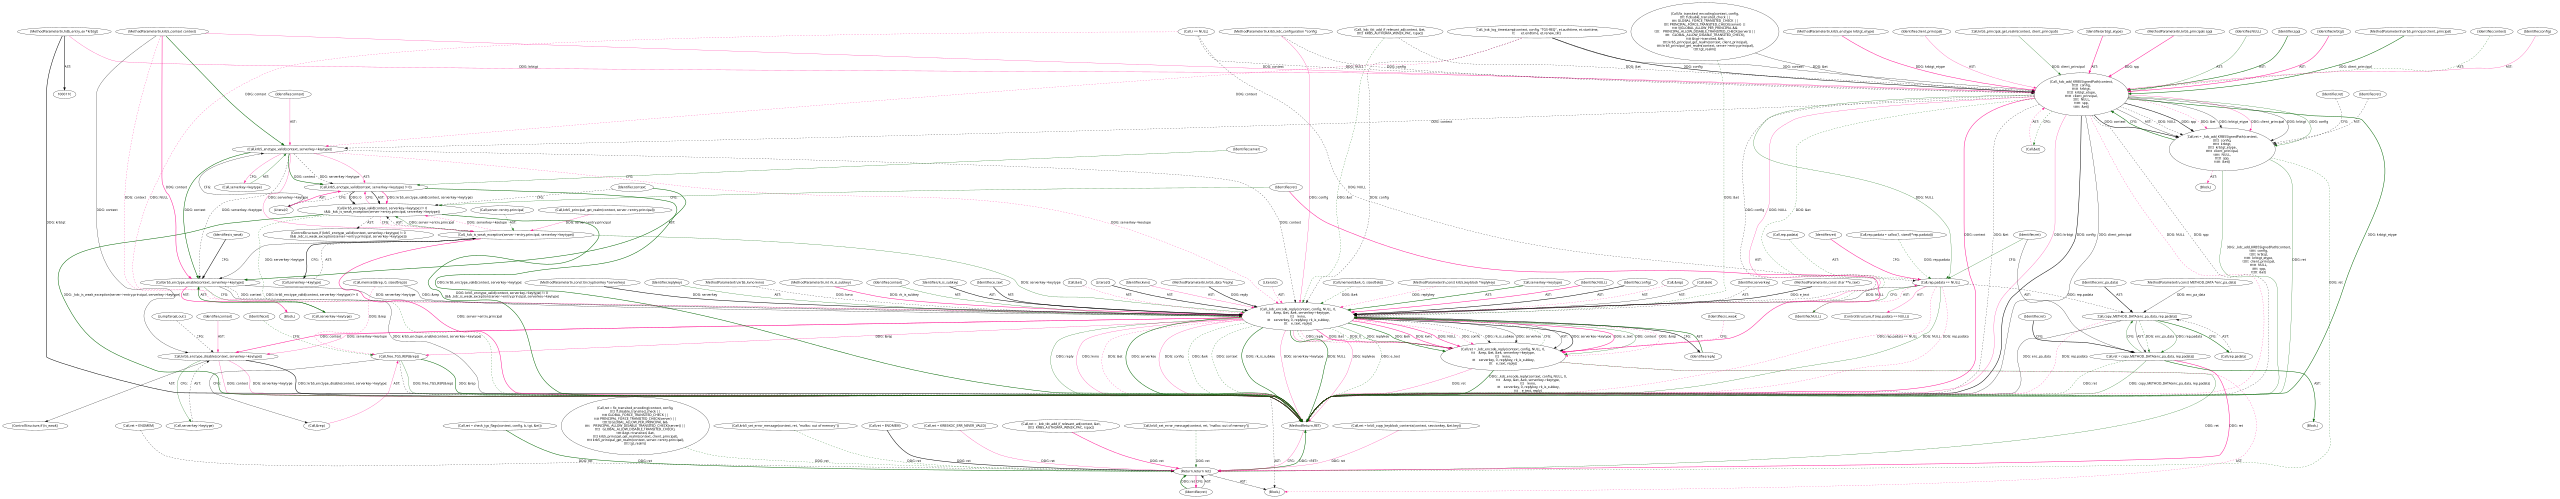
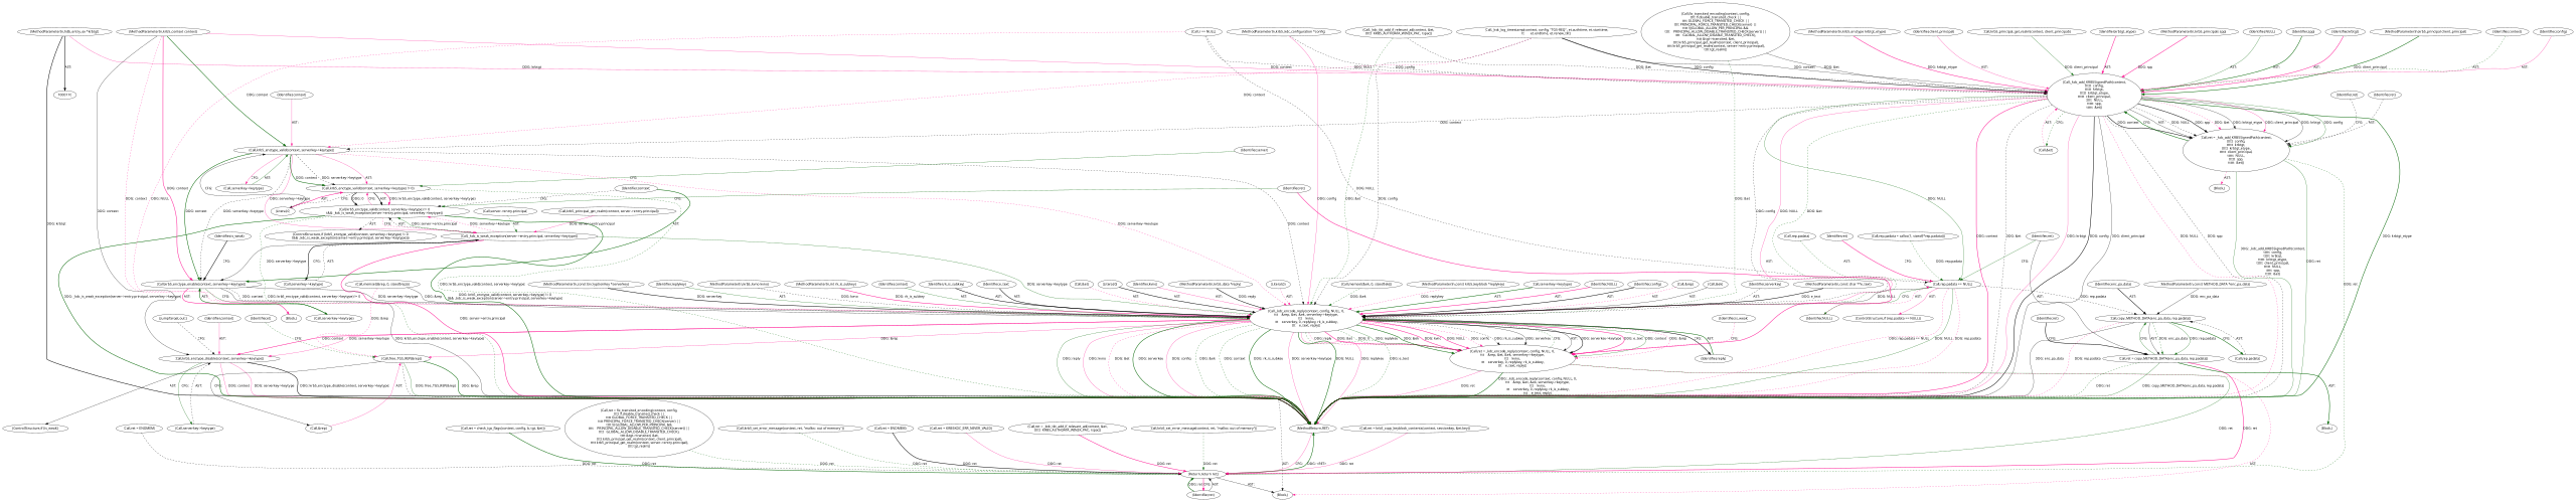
  digraph {
    fontname="Noto Sans"
    node [fontname="Noto Sans"]
    edge [color=deeppink fontname="Noto Sans" style=solid]
    n1 [label="(MethodParameterIn,hdb_entry_ex *krbtgt)"]
    n2 [label="(Call,_kdc_add_KRB5SignedPath(context,\n\t\t\t\t\t  config,\n\t\t\t\t\t  krbtgt,\n\t\t\t\t\t  krbtgt_etype,\n\t\t\t\t\t  client_principal,\n\t\t\t\t\t  NULL,\n\t\t\t\t\t  spp,\n\t\t\t\t\t  &et))"]
    n3 [label="(MethodReturn,RET)"]
    1000110
    n5 [label="(Call,ret = _kdc_add_KRB5SignedPath(context,\n\t\t\t\t\t  config,\n\t\t\t\t\t  krbtgt,\n\t\t\t\t\t  krbtgt_etype,\n\t\t\t\t\t  client_principal,\n\t\t\t\t\t  NULL,\n\t\t\t\t\t  spp,\n\t\t\t\t\t  &et))"]
    n6 [label="(Call,rep.padata == NULL)"]
    n7 [label="(Call,_kdc_encode_reply(context, config, NULL, 0,\n\t\t\t    &rep, &et, &ek, serverkey->keytype,\n\t\t\t    kvno,\n\t\t\t    serverkey, 0, replykey, rk_is_subkey,\n\t\t\t    e_text, reply))"]
    n8 [label="(Call,krb5_enctype_valid(context, serverkey->keytype))"]
    n9 [label="(Call,&et)"]
    n10 [label="(Return,return ret;)"]
    n11 [label="(Block,)"]
    n12 [label="(Call,copy_METHOD_DATA(enc_pa_data, rep.padata))"]
    n13 [label="(Identifier,NULL)"]
    n14 [label="(ControlStructure,if (rep.padata == NULL))"]
    n15 [label="(Call,ret = _kdc_encode_reply(context, config, NULL, 0,\n\t\t\t    &rep, &et, &ek, serverkey->keytype,\n\t\t\t    kvno,\n\t\t\t    serverkey, 0, replykey, rk_is_subkey,\n\t\t\t    e_text, reply))"]
    n16 [label="(Call,krb5_enctype_disable(context, serverkey->keytype))"]
    n17 [label="(Call,free_TGS_REP(&rep))"]
    n18 [label="(Identifier,reply)"]
    n19 [label="(Call,krb5_enctype_valid(context, serverkey->keytype) != 0)"]
    n20 [label="(Call,_kdc_is_weak_exception(server->entry.principal, serverkey->keytype))"]
    n21 [label="(Call,krb5_enctype_enable(context, serverkey->keytype))"]
    n22 [label="(Call,serverkey->keytype)"]
    n23 [label="(Block,)"]
    n24 [label="(Identifier,ret)"]
    n25 [label="(Call,ret = copy_METHOD_DATA(enc_pa_data, rep.padata))"]
    n26 [label="(Call,rep.padata)"]
    n27 [label="(Block,)"]
    n28 [label="(ControlStructure,if (is_weak))"]
    n29 [label="(Call,serverkey->keytype)"]
    n30 [label="(Call,&rep)"]
    n31 [label="(Call,krb5_enctype_valid(context, serverkey->keytype) != 0\n\t&& _kdc_is_weak_exception(server->entry.principal, serverkey->keytype))"]
    n32 [label="(Literal,0)"]
    n33 [label="(Call,serverkey->keytype)"]
    n34 [label="(Block,)"]
    n35 [label="(Call,serverkey->keytype)"]
    n36 [label="(ControlStructure,if (krb5_enctype_valid(context, serverkey->keytype) != 0\n\t&& _kdc_is_weak_exception(server->entry.principal, serverkey->keytype)))"]
    n37 [label="(Call,ret = krb5_copy_keyblock_contents(context, sessionkey, &et.key))"]
    n38 [label="(Identifier,krbtgt_etype)"]
    n39 [label="(MethodParameterIn,const METHOD_DATA *enc_pa_data)"]
    n40 [label="(MethodParameterIn,krb5_principals spp)"]
    n41 [label="(Literal,0)"]
    n42 [label="(Call,memset(&ek, 0, sizeof(ek)))"]
    n43 [label="(MethodParameterIn,const krb5_keyblock *replykey)"]
    n44 [label="(Call,ret = ENOMEM)"]
    n45 [label="(Call,serverkey->keytype)"]
    n46 [label="(Call,memset(&rep, 0, sizeof(rep)))"]
    n47 [label="(Call,ret = check_tgs_flags(context, config, b, tgt, &et))"]
    n48 [label="(Identifier,is_weak)"]
    n49 [label="(Call,fix_transited_encoding(context, config,\n\t\t\t\t !f.disable_transited_check ||\n\t\t\t\t GLOBAL_FORCE_TRANSITED_CHECK ||\n\t\t\t\t PRINCIPAL_FORCE_TRANSITED_CHECK(server) ||\n\t\t\t\t !((GLOBAL_ALLOW_PER_PRINCIPAL &&\n\t\t\t\t    PRINCIPAL_ALLOW_DISABLE_TRANSITED_CHECK(server)) ||\n\t\t\t\t   GLOBAL_ALLOW_DISABLE_TRANSITED_CHECK),\n \t\t\t\t &tgt->transited, &et,\n \t\t\t\t krb5_principal_get_realm(context, client_principal),\n \t\t\t\t krb5_principal_get_realm(context, server->entry.principal),\n\t\t\t\t tgt_realm))"]
    n50 [label="(Call,ret = fix_transited_encoding(context, config,\n\t\t\t\t !f.disable_transited_check ||\n\t\t\t\t GLOBAL_FORCE_TRANSITED_CHECK ||\n\t\t\t\t PRINCIPAL_FORCE_TRANSITED_CHECK(server) ||\n\t\t\t\t !((GLOBAL_ALLOW_PER_PRINCIPAL &&\n\t\t\t\t    PRINCIPAL_ALLOW_DISABLE_TRANSITED_CHECK(server)) ||\n\t\t\t\t   GLOBAL_ALLOW_DISABLE_TRANSITED_CHECK),\n \t\t\t\t &tgt->transited, &et,\n \t\t\t\t krb5_principal_get_realm(context, client_principal),\n \t\t\t\t krb5_principal_get_realm(context, server->entry.principal),\n\t\t\t\t tgt_realm))"]
    n51 [label="(Identifier,NULL)"]
    n52 [label="(Identifier,context)"]
    n53 [label="(Identifier,NULL)"]
    n54 [label="(Identifier,ret)"]
    n55 [label="(Identifier,spp)"]
    n56 [label="(Identifier,config)"]
    n57 [label="(Call,&rep)"]
    n58 [label="(Identifier,krbtgt)"]
    n59 [label="(Call,_kdc_log_timestamp(context, config, \"TGS-REQ\", et.authtime, et.starttime,\n\t\t       et.endtime, et.renew_till))"]
    n60 [label="(Identifier,context)"]
    n61 [label="(MethodParameterIn,krb5_principal client_principal)"]
    n62 [label="(Identifier,context)"]
    n63 [label="(Call,krb5_set_error_message(context, ret, \"malloc: out of memory\"))"]
    n64 [label="(Call,&ek)"]
    n65 [label="(Identifier,et)"]
    n66 [label="(Call,r == NULL)"]
    n67 [label="(MethodParameterIn,krb5_context context)"]
    n68 [label="(Identifier,serverkey)"]
    n69 [label="(Call,ret = ENOMEM)"]
    n70 [label="(Call,server->entry.principal)"]
    n71 [label="(MethodParameterIn,const char **e_text)"]
    n72 [label="(Identifier,ret)"]
    n73 [label="(Identifier,ret)"]
    n74 [label="(Identifier,config)"]
    n75 [label="(Call,ret = KRB5KDC_ERR_NEVER_VALID)"]
    n76 [label="(Identifier,context)"]
    n77 [label="(Identifier,enc_pa_data)"]
    n78 [label="(Call,ret = _kdc_tkt_add_if_relevant_ad(context, &et,\n\t\t\t\t\t  KRB5_AUTHDATA_WIN2K_PAC, rspac))"]
    n79 [label="(MethodParameterIn,krb5_kdc_configuration *config)"]
    n80 [label="(Call,rep.padata)"]
    n81 [label="(Call,krb5_set_error_message(context, ret, \"malloc: out of memory\"))"]
    n82 [label="(MethodParameterIn,krb5_enctype krbtgt_etype)"]
    n83 [label="(MethodParameterIn,const EncryptionKey *serverkey)"]
    n84 [label="(Identifier,client_principal)"]
    n85 [label="(Identifier,replykey)"]
    n86 [label="(MethodParameterIn,krb5_kvno kvno)"]
    n87 [label="(MethodParameterIn,int rk_is_subkey)"]
    n88 [label="(Identifier,context)"]
    n89 [label="(Identifier,ret)"]
    n90 [label="(Identifier,rk_is_subkey)"]
    n91 [label="(JumpTarget,out:)"]
    n92 [label="(Call,rep.padata = calloc(1, sizeof(*rep.padata)))"]
    n93 [label="(Identifier,ret)"]
    n94 [label="(Call,krb5_principal_get_realm(context, server->entry.principal))"]
    n95 [label="(Identifier,server)"]
    n96 [label="(Identifier,e_text)"]
    n97 [label="(Call,_kdc_tkt_add_if_relevant_ad(context, &et,\n\t\t\t\t\t  KRB5_AUTHDATA_WIN2K_PAC, rspac))"]
    n98 [label="(Call,&et)"]
    n99 [label="(Identifier,ret)"]
    n100 [label="(Call,krb5_principal_get_realm(context, client_principal))"]
    n101 [label="(Literal,0)"]
    n102 [label="(Identifier,kvno)"]
    n103 [label="(Identifier,is_weak)"]
    n104 [label="(MethodParameterIn,krb5_data *reply)"]
    n1 -> n2 [label="DDG: krbtgt"]
    n1 -> n3 [color=black label="DDG: krbtgt" style=bold]
    n1 -> 1000110 [color=black label="AST: " style=bold]
    n2 -> n3 [color=darkgreen label="DDG: krbtgt_etype" style=bold]
    n2 -> n3 [label="DDG: context" style=bold]
    n2 -> n3 [color=black label="DDG: &et" style=dashed]
    n2 -> n3 [label="DDG: krbtgt"]
    n2 -> n3 [color=black label="DDG: config" style=bold]
    n2 -> n3 [color=black label="DDG: client_principal"]
    n2 -> n3 [label="DDG: NULL" style=dashed]
    n2 -> n3 [color=black label="DDG: spp" style=dashed]
    n2 -> n5 [color=black label="AST: "]
    n2 -> n5 [color=black label="DDG: NULL" style=dashed]
    n2 -> n5 [color=black label="DDG: spp" style=bold]
    n2 -> n5 [label="DDG: &et" style=dashed]
    n2 -> n5 [color=black label="DDG: krbtgt_etype"]
    n2 -> n5 [label="DDG: client_principal"]
    n2 -> n5 [color=black label="DDG: krbtgt"]
    n2 -> n5 [color=darkgreen label="DDG: config"]
    n2 -> n5 [color=black label="DDG: context" style=bold]
    n2 -> n6 [color=darkgreen label="DDG: NULL"]
    n2 -> n7 [color=black label="DDG: config" style=dashed]
    n2 -> n7 [label="DDG: NULL"]
    n2 -> n7 [color=darkgreen label="DDG: &et" style=dashed]
    n2 -> n8 [color=black label="DDG: context" style=dashed]
    n2 -> n9 [color=darkgreen label="CFG: " style=dashed]
    n3 -> n10 [label="CFG: "]
    n5 -> n2 [color=darkgreen label="CFG: " style=bold]
    n5 -> n3 [color=darkgreen label="DDG: ret"]
    n5 -> n3 [color=darkgreen label="DDG: _kdc_add_KRB5SignedPath(context,\n\t\t\t\t\t  config,\n\t\t\t\t\t  krbtgt,\n\t\t\t\t\t  krbtgt_etype,\n\t\t\t\t\t  client_principal,\n\t\t\t\t\t  NULL,\n\t\t\t\t\t  spp,\n\t\t\t\t\t  &et)"]
    n5 -> n10 [color=darkgreen label="DDG: ret" style=dashed]
    n5 -> n11 [label="AST: " style=dashed]
    n6 -> n3 [label="DDG: rep.padata == NULL" style=dashed]
    n6 -> n3 [color=darkgreen label="DDG: NULL"]
    n6 -> n3 [label="DDG: rep.padata" style=dashed]
    n6 -> n7 [color=black label="DDG: NULL"]
    n6 -> n12 [color=black label="DDG: rep.padata" style=dashed]
    n6 -> n13 [color=darkgreen label="CFG: "]
    n6 -> n14 [label="AST: "]
    n7 -> n3 [label="DDG: replykey"]
    n7 -> n3 [color=darkgreen label="DDG: e_text" style=dashed]
    n7 -> n3 [color=darkgreen label="DDG: reply"]
    n7 -> n3 [label="DDG: kvno"]
    n7 -> n3 [label="DDG: &et" style=dashed]
    n7 -> n3 [color=darkgreen label="DDG: serverkey" style=bold]
    n7 -> n3 [label="DDG: config"]
    n7 -> n3 [color=darkgreen label="DDG: &ek" style=dashed]
    n7 -> n3 [color=darkgreen label="DDG: context" style=dashed]
    n7 -> n3 [color=darkgreen label="DDG: rk_is_subkey" style=bold]
    n7 -> n3 [label="DDG: serverkey->keytype"]
    n7 -> n3 [color=darkgreen label="DDG: NULL" style=bold]
    n7 -> n15 [color=black label="AST: "]
    n7 -> n15 [color=black label="DDG: serverkey->keytype" style=bold]
    n7 -> n15 [label="DDG: e_text" style=bold]
    n7 -> n15 [color=darkgreen label="DDG: context"]
    n7 -> n15 [label="DDG: &rep" style=dashed]
    n7 -> n15 [label="DDG: reply" style=dashed]
    n7 -> n15 [label="DDG: &et" style=bold]
    n7 -> n15 [color=darkgreen label="DDG: 0" style=dashed]
    n7 -> n15 [color=darkgreen label="DDG: replykey"]
    n7 -> n15 [color=darkgreen label="DDG: &ek" style=bold]
    n7 -> n15 [label="DDG: kvno" style=bold]
    n7 -> n15 [label="DDG: NULL" style=bold]
    n7 -> n15 [label="DDG: config" style=dashed]
    n7 -> n15 [color=black label="DDG: rk_is_subkey" style=dashed]
    n7 -> n15 [color=black label="DDG: serverkey"]
    n7 -> n16 [label="DDG: context" style=bold]
    n7 -> n16 [label="DDG: serverkey->keytype"]
    n7 -> n17 [label="DDG: &rep"]
    n7 -> n18 [color=black label="CFG: " style=bold]
    n8 -> n7 [color=black label="DDG: context" style=dashed]
    n8 -> n7 [label="DDG: serverkey->keytype" style=dashed]
    n8 -> n19 [label="AST: "]
    n8 -> n19 [color=darkgreen label="DDG: context" style=bold]
    n8 -> n19 [color=black label="DDG: serverkey->keytype" style=dashed]
    n8 -> n20 [label="DDG: serverkey->keytype"]
    n8 -> n21 [color=darkgreen label="DDG: context" style=bold]
    n8 -> n21 [color=black label="DDG: serverkey->keytype" style=dashed]
    n8 -> n22 [label="CFG: "]
    n9 -> n2 [label="AST: " style=dashed]
    n10 -> n3 [color=darkgreen label="DDG: <RET>" style=bold]
    n10 -> n23 [color=black label="AST: "]
    n10 -> n24 [label="CFG: " style=bold]
    n12 -> n3 [label="DDG: rep.padata" style=dashed]
    n12 -> n3 [color=black label="DDG: enc_pa_data"]
    n12 -> n25 [color=black label="AST: "]
    n12 -> n25 [color=darkgreen label="DDG: enc_pa_data" style=dashed]
    n12 -> n25 [color=darkgreen label="DDG: rep.padata"]
    n12 -> n26 [color=darkgreen label="CFG: " style=bold]
    n13 -> n6 [label="AST: " style=dashed]
    n15 -> n3 [label="DDG: ret"]
    n15 -> n3 [color=darkgreen label="DDG: _kdc_encode_reply(context, config, NULL, 0,\n\t\t\t    &rep, &et, &ek, serverkey->keytype,\n\t\t\t    kvno,\n\t\t\t    serverkey, 0, replykey, rk_is_subkey,\n\t\t\t    e_text, reply)" style=bold]
    n15 -> n7 [color=darkgreen label="CFG: " style=dashed]
    n15 -> n10 [color=darkgreen label="DDG: ret"]
    n15 -> n23 [label="AST: " style=dashed]
    n16 -> n3 [color=black label="DDG: krb5_enctype_disable(context, serverkey->keytype)" style=bold]
    n16 -> n3 [label="DDG: context"]
    n16 -> n3 [label="DDG: serverkey->keytype"]
    n16 -> n28 [color=black label="AST: "]
    n16 -> n29 [color=darkgreen label="CFG: "]
    n17 -> n3 [color=darkgreen label="DDG: free_TGS_REP(&rep)"]
    n17 -> n3 [color=darkgreen label="DDG: &rep" style=bold]
    n17 -> n23 [color=black label="AST: " style=dashed]
    n17 -> n30 [color=black label="CFG: "]
    n18 -> n7 [color=darkgreen label="AST: " style=bold]
-   n19 -> n3 [color=darkgreen label="DDG: krb5_enctype_valid(context, serverkey->keytype)" style=bold]
+   n19 -> n3 [color=darkgreen label="DDG: krb5_enctype_valid(context, serverkey->keytype)" style=dashed]
    n19 -> n31 [color=black label="AST: " style=bold]
    n19 -> n31 [label="DDG: krb5_enctype_valid(context, serverkey->keytype)" style=bold]
    n19 -> n31 [color=black label="DDG: 0" style=bold]
    n19 -> n32 [color=black label="CFG: " style=dashed]
    n20 -> n3 [label="DDG: server->entry.principal" style=bold]
    n20 -> n7 [color=darkgreen label="DDG: serverkey->keytype"]
    n20 -> n21 [color=black label="DDG: serverkey->keytype"]
    n20 -> n31 [color=black label="AST: " style=dashed]
    n20 -> n31 [color=darkgreen label="DDG: server->entry.principal"]
    n20 -> n31 [label="DDG: serverkey->keytype" style=dashed]
    n20 -> n33 [color=black label="CFG: " style=bold]
    n21 -> n3 [color=black label="DDG: krb5_enctype_enable(context, serverkey->keytype)"]
    n21 -> n7 [color=black label="DDG: context" style=dashed]
    n21 -> n7 [color=black label="DDG: serverkey->keytype"]
    n21 -> n34 [label="AST: " style=bold]
    n21 -> n35 [color=darkgreen label="CFG: "]
    n22 -> n8 [color=darkgreen label="AST: "]
    n24 -> n10 [color=black label="AST: "]
    n24 -> n10 [color=darkgreen label="DDG: ret" style=bold]
    n25 -> n3 [color=darkgreen label="DDG: copy_METHOD_DATA(enc_pa_data, rep.padata)"]
    n25 -> n3 [color=darkgreen label="DDG: ret" style=dashed]
    n25 -> n10 [label="DDG: ret" style=bold]
    n25 -> n12 [color=darkgreen label="CFG: "]
    n25 -> n27 [color=darkgreen label="AST: " style=bold]
    n26 -> n12 [color=black label="AST: " style=dashed]
    n29 -> n16 [color=black label="AST: " style=dashed]
    n30 -> n17 [label="AST: "]
    n31 -> n3 [color=darkgreen label="DDG: _kdc_is_weak_exception(server->entry.principal, serverkey->keytype)" style=bold]
    n31 -> n3 [color=darkgreen label="DDG: krb5_enctype_valid(context, serverkey->keytype) != 0" style=dashed]
    n31 -> n3 [color=darkgreen label="DDG: krb5_enctype_valid(context, serverkey->keytype) != 0\n\t&& _kdc_is_weak_exception(server->entry.principal, serverkey->keytype)" style=bold]
    n31 -> n19 [label="CFG: "]
    n31 -> n20 [label="CFG: " style=dashed]
    n31 -> n36 [color=black label="AST: " style=dashed]
    n32 -> n8 [color=black label="CFG: "]
    n32 -> n19 [label="AST: " style=bold]
    n33 -> n20 [color=black label="AST: " style=dashed]
    n35 -> n21 [color=darkgreen label="AST: " style=bold]
    n37 -> n10 [label="DDG: ret"]
    n38 -> n2 [label="AST: " style=bold]
    n39 -> n12 [color=black label="DDG: enc_pa_data"]
    n40 -> n2 [label="DDG: spp" style=bold]
    n41 -> n7 [label="AST: " style=dashed]
    n42 -> n7 [color=darkgreen label="DDG: &ek" style=dashed]
    n43 -> n7 [label="DDG: replykey" style=dashed]
    n44 -> n10 [color=black label="DDG: ret" style=dashed]
    n45 -> n7 [color=darkgreen label="AST: " style=bold]
    n46 -> n7 [color=black label="DDG: &rep"]
    n46 -> n17 [label="DDG: &rep" style=dashed]
    n47 -> n10 [color=darkgreen label="DDG: ret" style=bold]
    n48 -> n15 [label="CFG: " style=dashed]
    n49 -> n2 [color=black label="DDG: &et"]
    n49 -> n7 [color=darkgreen label="DDG: &et" style=dashed]
    n50 -> n10 [color=darkgreen label="DDG: ret" style=dashed]
    n51 -> n2 [color=darkgreen label="AST: "]
    n52 -> n8 [label="AST: "]
    n53 -> n7 [label="AST: " style=bold]
    n54 -> n25 [color=black label="CFG: " style=bold]
    n55 -> n2 [color=darkgreen label="AST: " style=bold]
    n56 -> n7 [color=black label="AST: " style=bold]
    n57 -> n7 [label="AST: " style=dashed]
    n58 -> n2 [label="AST: " style=bold]
    n59 -> n2 [color=black label="DDG: context"]
    n59 -> n2 [color=black label="DDG: config" style=bold]
    n59 -> n7 [color=black label="DDG: config" style=dashed]
    n59 -> n8 [label="DDG: context" style=dashed]
    n60 -> n21 [color=darkgreen label="AST: " style=bold]
    n60 -> n31 [color=black label="CFG: " style=dashed]
    n61 -> n2 [color=darkgreen label="DDG: client_principal" style=bold]
    n62 -> n2 [color=darkgreen label="AST: " style=dashed]
    n63 -> n10 [color=darkgreen label="DDG: ret" style=dashed]
    n64 -> n7 [color=black label="AST: "]
    n65 -> n17 [color=darkgreen label="CFG: " style=dashed]
    n66 -> n2 [color=black label="DDG: NULL" style=dashed]
    n66 -> n6 [color=black label="DDG: NULL" style=dashed]
    n66 -> n7 [label="DDG: NULL" style=dashed]
    n67 -> n2 [label="DDG: context"]
    n67 -> n7 [label="DDG: context" style=dashed]
    n67 -> n8 [color=darkgreen label="DDG: context" style=bold]
    n67 -> n16 [color=black label="DDG: context"]
    n67 -> n21 [label="DDG: context" style=bold]
    n68 -> n7 [color=black label="AST: " style=dashed]
    n69 -> n10 [color=black label="DDG: ret" style=bold]
    n70 -> n20 [color=darkgreen label="AST: " style=dashed]
    n71 -> n7 [color=black label="DDG: e_text" style=bold]
    n72 -> n15 [label="AST: " style=bold]
    n72 -> n31 [color=darkgreen label="CFG: "]
    n73 -> n5 [color=black label="AST: " style=dashed]
    n74 -> n2 [label="AST: "]
    n75 -> n10 [label="DDG: ret"]
    n76 -> n16 [label="AST: "]
    n77 -> n12 [color=black label="AST: " style=bold]
    n78 -> n10 [label="DDG: ret" style=bold]
    n79 -> n2 [color=black label="DDG: config" style=dashed]
    n79 -> n7 [label="DDG: config"]
    n80 -> n6 [color=darkgreen label="AST: " style=dashed]
    n81 -> n10 [color=darkgreen label="DDG: ret" style=dashed]
    n82 -> n2 [label="DDG: krbtgt_etype" style=bold]
    n83 -> n7 [color=black label="DDG: serverkey" style=bold]
    n84 -> n2 [label="AST: "]
    n85 -> n7 [color=darkgreen label="AST: "]
    n86 -> n7 [color=black label="DDG: kvno" style=dashed]
    n87 -> n7 [label="DDG: rk_is_subkey" style=bold]
    n88 -> n7 [color=darkgreen label="AST: "]
    n89 -> n5 [color=black label="CFG: " style=dashed]
    n90 -> n7 [color=black label="AST: " style=bold]
    n91 -> n16 [color=black label="CFG: " style=dashed]
    n92 -> n6 [color=darkgreen label="DDG: rep.padata" style=dashed]
    n93 -> n6 [color=darkgreen label="CFG: "]
    n93 -> n25 [color=black label="AST: "]
    n94 -> n20 [label="DDG: server->entry.principal"]
    n95 -> n19 [color=darkgreen label="CFG: "]
    n96 -> n7 [color=black label="AST: " style=bold]
    n97 -> n2 [color=black label="DDG: &et" style=dashed]
    n97 -> n7 [color=darkgreen label="DDG: &et" style=dashed]
    n98 -> n7 [label="AST: " style=dashed]
    n99 -> n6 [label="CFG: " style=bold]
    n100 -> n2 [color=darkgreen label="DDG: client_principal"]
    n101 -> n7 [color=black label="AST: " style=bold]
    n102 -> n7 [label="AST: "]
    n103 -> n21 [color=black label="CFG: " style=bold]
    n104 -> n7 [color=black label="DDG: reply" style=bold]
  }
